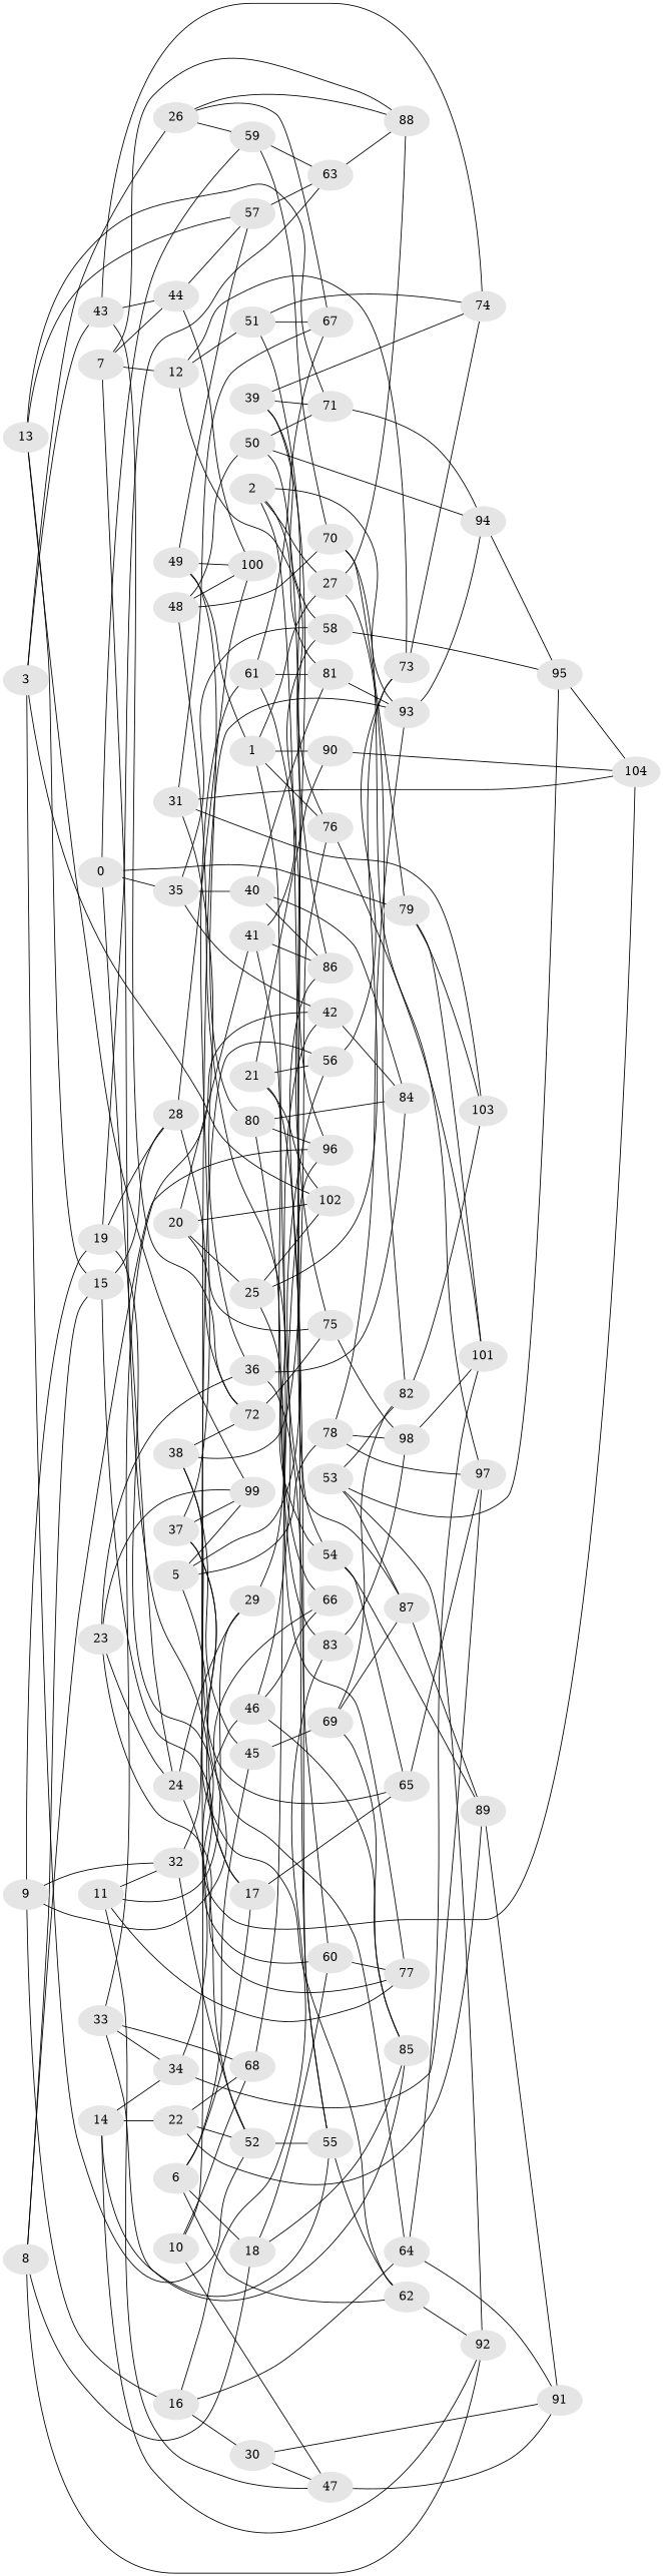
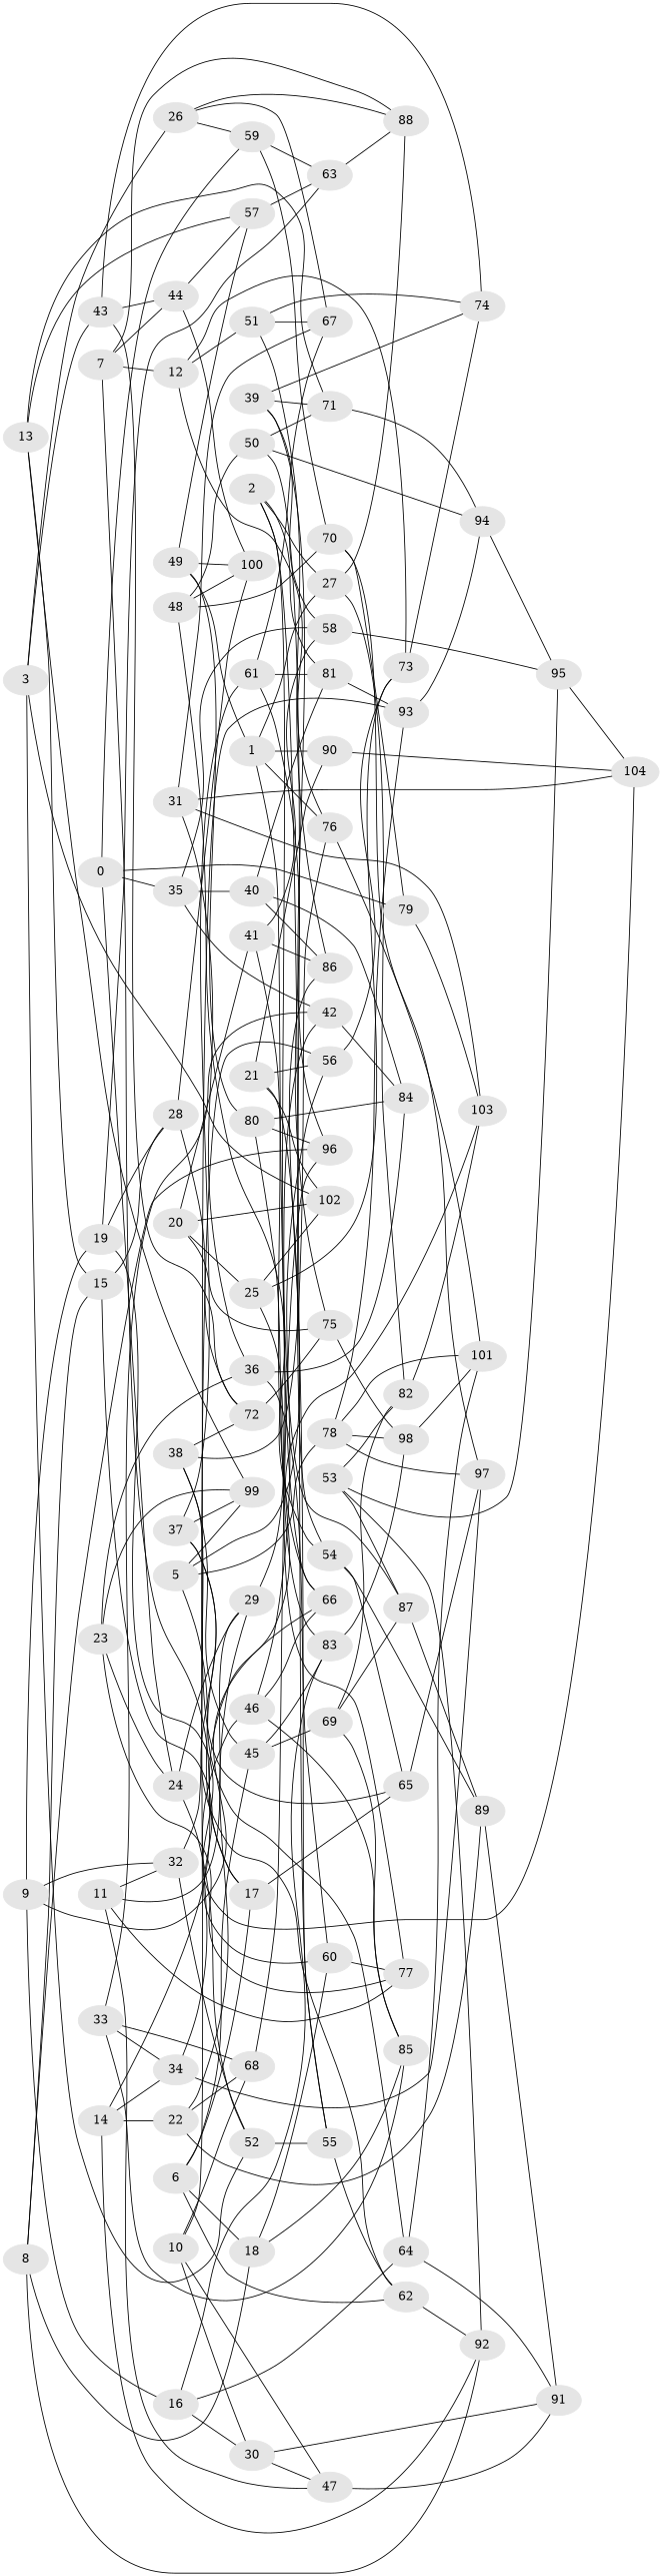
  graph {
    rankdir=LR
    node [color=gray90 style=filled]
    1
    27
    76
    87
    90
    88
    82
    101
    89
    104
    2
    55
    66
    81
    62
    93
    3
    26
    43
    52
    102
    59
    67
    44
    72
    74
    n27 [label=0]
    24
    35
    79
    29
    42
    40
    58
    63
    70
    103
    5
    17
    78
    86
    99
    65
    97
    98
    6
    18
    45
    60
    85
    83
    69
    92
    7
    12
    51
    73
    57
    100
    8
    15
    96
    28
    9
    16
    19
    32
    30
    64
    10
    47
    56
    68
    91
    11
    77
    13
    71
    94
    14
    22
    34
    46
    20
    25
    41
    75
    21
    23
    36
    84
    31
    33
    95
    37
    61
    38
    39
    48
    50
    54
    49
    80
    53
    1 -- 27
    1 -- 76
    1 -- 87
    1 -- 90
    27 -- 88
    27 -- 82
    76 -- 101
    87 -- 89
    90 -- 104
    82 -- 103
    89 -- 91
    2 -- 27
    2 -- 55
-   2 -- 93
+   2 -- 66
    2 -- 81
    55 -- 62
    81 -- 93
    62 -- 92
    93 -- 94
    3 -- 26
    3 -- 43
    3 -- 52
    3 -- 102
    26 -- 88
    26 -- 59
    26 -- 67
    43 -- 44
    43 -- 72
    43 -- 74
    52 -- 55
    59 -- 63
    59 -- 70
    44 -- 57
    44 -- 100
    72 -- 75
    n27 -- 59
    n27 -- 24
    n27 -- 35
    n27 -- 79
    24 -- 52
    24 -- 29
    35 -- 42
    35 -- 40
    35 -- 58
-   79 -- 101
+   78 -- 101
    79 -- 103
    29 -- 42
    42 -- 84
    40 -- 81
    40 -- 86
    40 -- 84
    58 -- 95
    63 -- 88
    70 -- 79
    70 -- 97
    5 -- 17
    5 -- 78
    5 -- 86
    5 -- 99
    17 -- 65
    78 -- 93
    78 -- 97
    78 -- 98
    65 -- 97
    98 -- 101
    6 -- 62
    6 -- 17
    6 -- 18
    6 -- 45
    18 -- 60
    18 -- 85
+   45 -- 83
    45 -- 69
    60 -- 77
    83 -- 98
    69 -- 87
    69 -- 82
    69 -- 85
    7 -- 88
    7 -- 44
    7 -- 17
    7 -- 12
    12 -- 76
    12 -- 51
    12 -- 73
    51 -- 67
    51 -- 74
    51 -- 86
    73 -- 74
    57 -- 63
    8 -- 18
    8 -- 92
    8 -- 15
    8 -- 96
    15 -- 60
    15 -- 28
    28 -- 72
    28 -- 100
    9 -- 66
    9 -- 16
    9 -- 19
    9 -- 32
    16 -- 83
    16 -- 30
    16 -- 64
    19 -- 104
    19 -- 63
    19 -- 28
    32 -- 93
    32 -- 52
    30 -- 47
    30 -- 91
    64 -- 101
    64 -- 91
+   10 -- 30
    10 -- 47
    10 -- 56
    10 -- 68
    47 -- 91
    56 -- 73
    68 -- 96
    11 -- 29
    11 -- 32
    11 -- 47
    11 -- 77
    13 -- 99
    13 -- 57
    13 -- 15
    13 -- 71
    71 -- 94
    94 -- 95
-   14 -- 55
+   14 -- 103
    14 -- 92
    14 -- 22
    14 -- 34
    22 -- 89
-   22 -- 52
+   22 -- 29
    22 -- 68
    34 -- 97
    34 -- 46
    46 -- 66
    46 -- 85
    46 -- 56
    20 -- 102
    20 -- 25
    20 -- 41
    20 -- 75
    25 -- 102
    25 -- 73
    25 -- 77
    41 -- 66
    41 -- 58
    41 -- 86
    75 -- 98
    21 -- 90
    21 -- 55
    21 -- 102
    21 -- 56
    23 -- 24
    23 -- 99
    23 -- 77
    23 -- 36
    36 -- 60
    36 -- 84
    31 -- 104
    31 -- 67
    31 -- 103
    31 -- 36
    33 -- 42
    33 -- 85
    33 -- 68
    33 -- 34
    95 -- 104
    37 -- 62
    37 -- 99
    37 -- 64
    37 -- 61
    61 -- 81
    61 -- 67
    61 -- 75
    38 -- 76
    38 -- 72
    38 -- 65
    38 -- 45
    39 -- 74
    39 -- 58
    39 -- 96
    39 -- 71
    48 -- 70
    48 -- 100
    48 -- 50
    48 -- 54
    50 -- 71
    50 -- 94
    50 -- 54
    54 -- 89
    54 -- 65
    49 -- 1
    49 -- 57
    49 -- 100
    49 -- 80
    80 -- 83
    80 -- 96
    80 -- 84
    53 -- 87
    53 -- 82
    53 -- 92
    53 -- 95
  }
